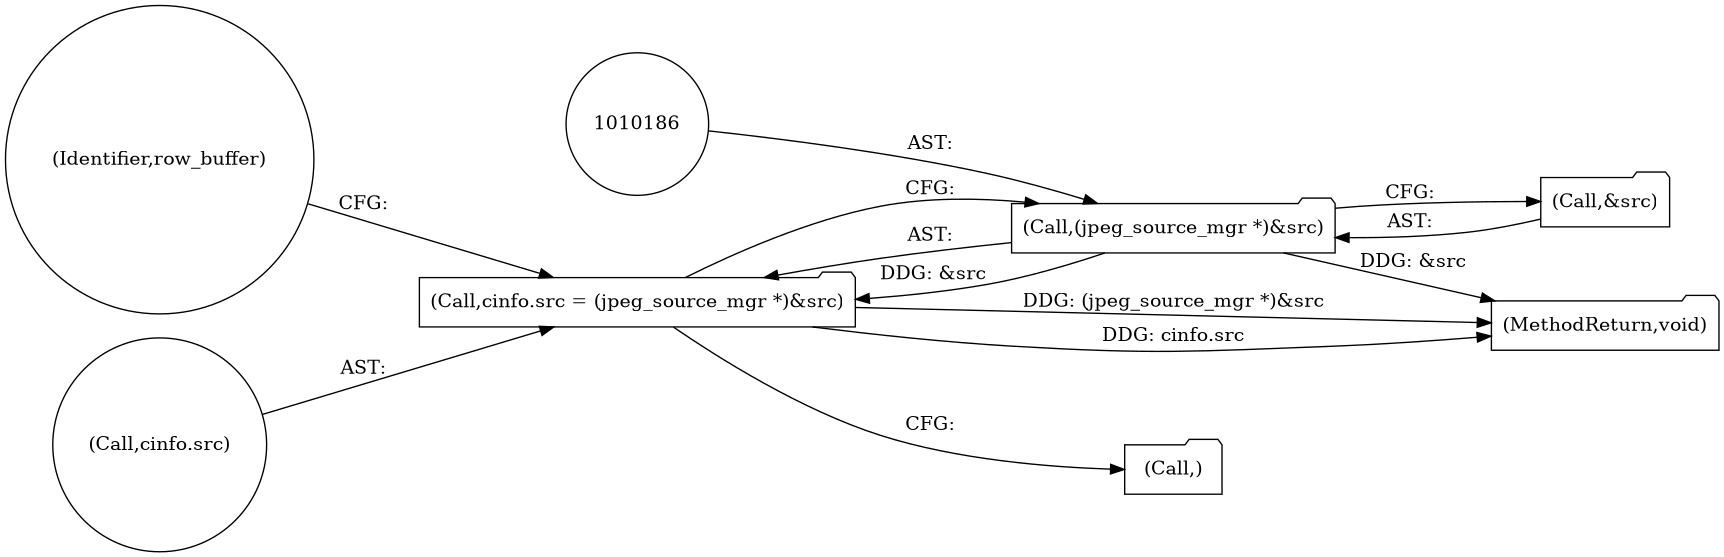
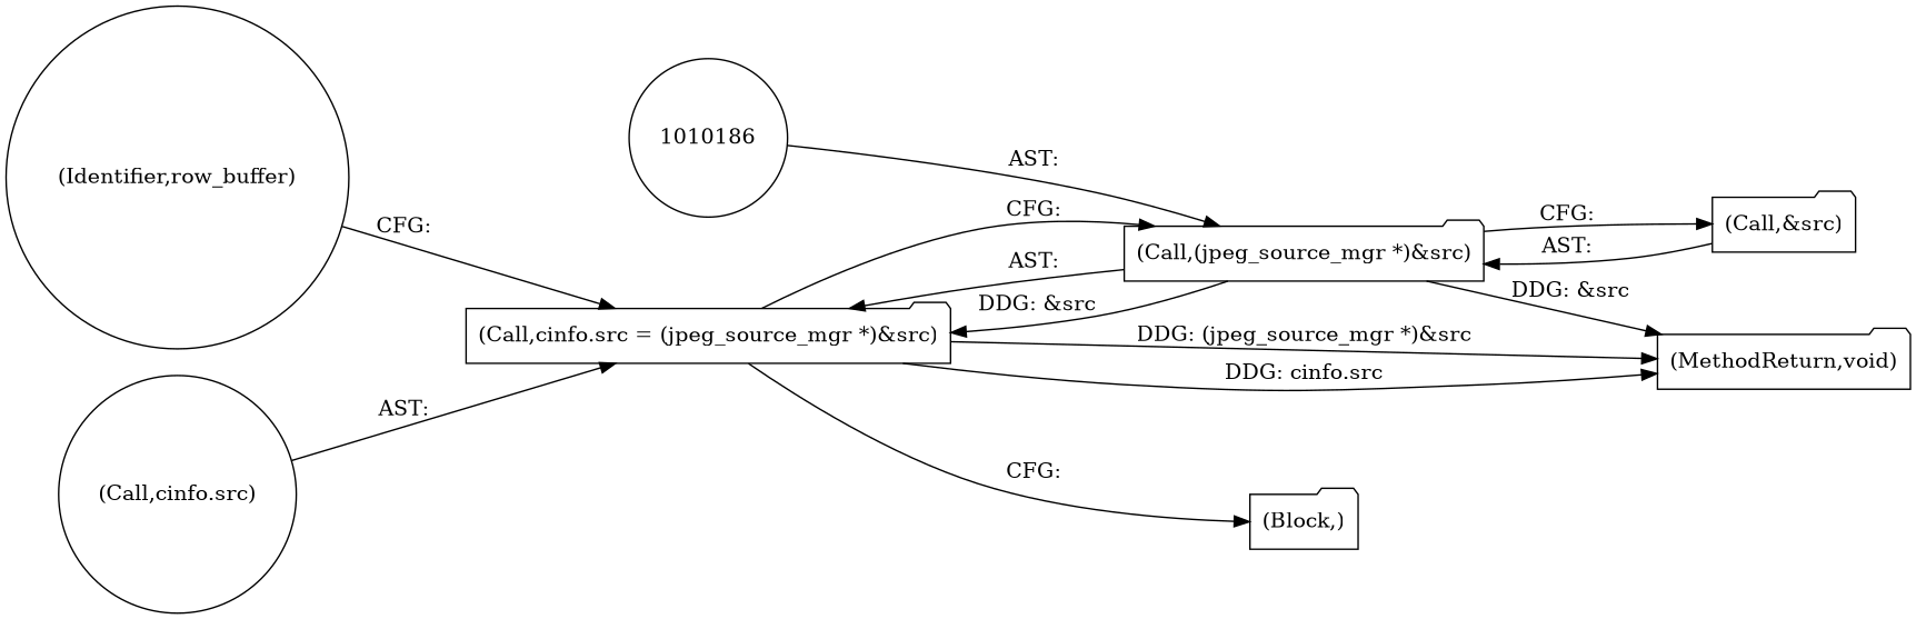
  digraph {
    rankdir=LR
    node [shape=folder]
    n1 [label="(Call,cinfo.src = (jpeg_source_mgr *)&src)"]
    n2 [label="(Call,(jpeg_source_mgr *)&src)"]
    n3 [label="(MethodReturn,void)"]
-   n4 [label="(Call,)"]
+   n4 [label="(Block,)"]
    n5 [label="(Call,&src)"]
    n6 [label="(Identifier,row_buffer)" shape=circle]
    n7 [label="(Call,cinfo.src)" shape=circle]
    n8 [label=1010186 shape=circle]
    n1 -> n2 [label="CFG: "]
    n1 -> n3 [label="DDG: (jpeg_source_mgr *)&src"]
    n1 -> n3 [label="DDG: cinfo.src"]
    n1 -> n4 [label="CFG: "]
    n2 -> n1 [label="AST: "]
    n2 -> n1 [label="DDG: &src"]
    n2 -> n3 [label="DDG: &src"]
    n2 -> n5 [label="CFG: "]
    n5 -> n2 [label="AST: "]
    n6 -> n1 [label="CFG: "]
    n7 -> n1 [label="AST: "]
    n8 -> n2 [label="AST: "]
  }
